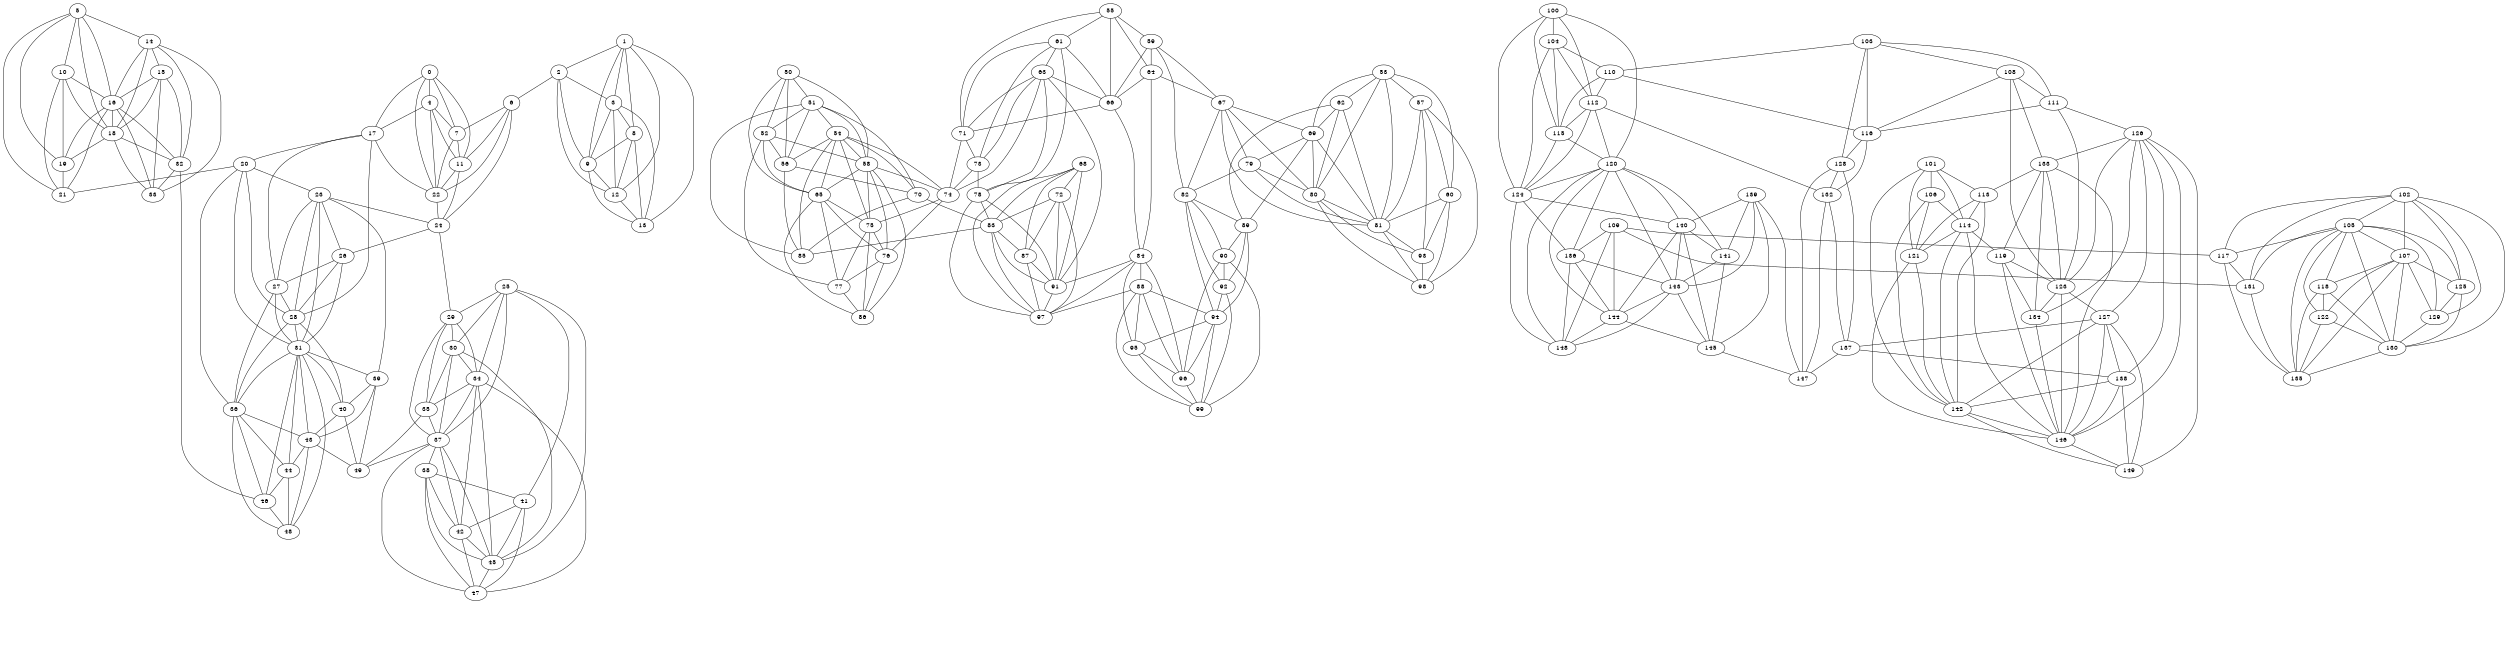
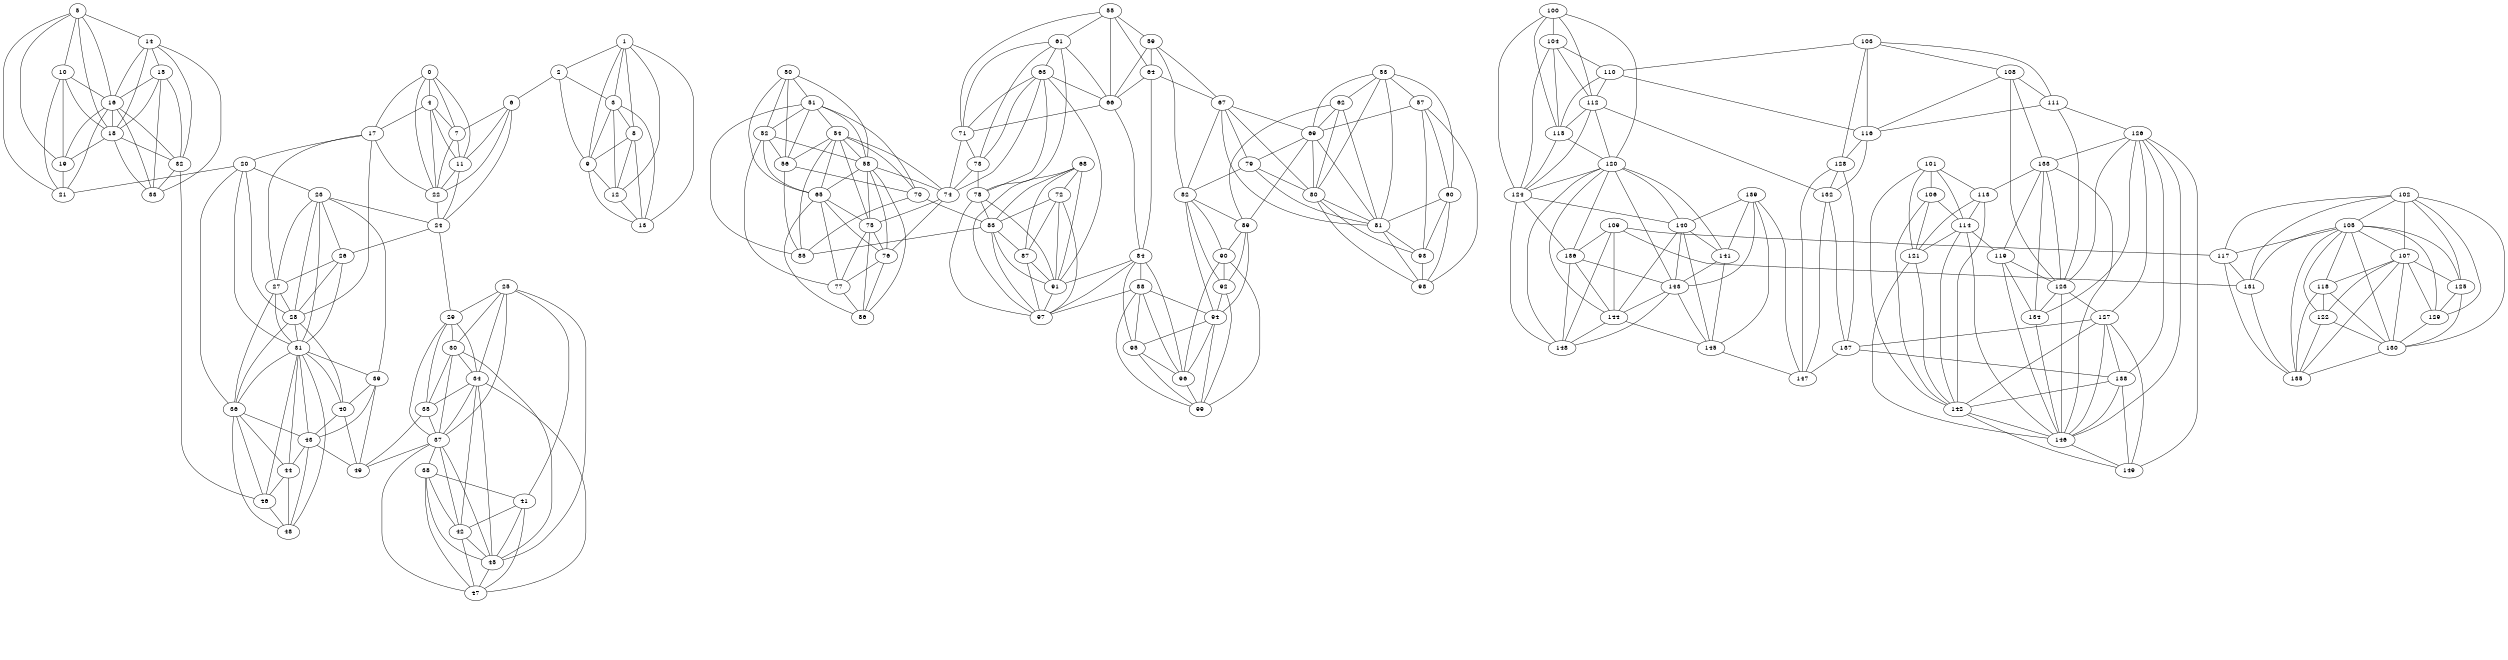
  graph {
    fontsize=24
    label="\n \n"
    splines=true
    node [shape=ellipse]
    n1 [height=0.3 label=0 width=0.3]
    n2 [height=0.3 label=4 width=0.3]
    n3 [height=0.3 label=7 width=0.3]
    n4 [height=0.3 label=11 width=0.3]
    n5 [height=0.3 label=17 width=0.3]
    n6 [height=0.3 label=22 width=0.3]
    n7 [height=0.3 label=24 width=0.3]
    n8 [height=0.3 label=20 width=0.3]
    n9 [height=0.3 label=27 width=0.3]
    n10 [height=0.3 label=28 width=0.3]
    n11 [height=0.3 label=1 width=0.3]
    n12 [height=0.3 label=2 width=0.3]
    n13 [height=0.3 label=3 width=0.3]
    n14 [height=0.3 label=8 width=0.3]
    n15 [height=0.3 label=9 width=0.3]
    n16 [height=0.3 label=12 width=0.3]
    n17 [height=0.3 label=13 width=0.3]
    n18 [height=0.3 label=6 width=0.3]
    n19 [height=0.3 label=5 width=0.3]
    n20 [height=0.3 label=10 width=0.3]
    n21 [height=0.3 label=14 width=0.3]
    n22 [height=0.3 label=16 width=0.3]
    n23 [height=0.3 label=18 width=0.3]
    n24 [height=0.3 label=19 width=0.3]
    n25 [height=0.3 label=21 width=0.3]
    n26 [height=0.3 label=15 width=0.3]
    n27 [height=0.3 label=32 width=0.3]
    n28 [height=0.3 label=33 width=0.3]
    n29 [height=0.3 label=26 width=0.3]
    n30 [height=0.3 label=29 width=0.3]
    n31 [height=0.3 label=46 width=0.3]
    n32 [height=0.3 label=31 width=0.3]
    n33 [height=0.3 label=36 width=0.3]
    n34 [height=0.3 label=23 width=0.3]
    n35 [height=0.3 label=40 width=0.3]
    n36 [height=0.3 label=39 width=0.3]
    n37 [height=0.3 label=43 width=0.3]
    n38 [height=0.3 label=44 width=0.3]
    n39 [height=0.3 label=48 width=0.3]
    n40 [height=0.3 label=49 width=0.3]
    n41 [height=0.3 label=30 width=0.3]
    n42 [height=0.3 label=34 width=0.3]
    n43 [height=0.3 label=37 width=0.3]
    n44 [height=0.3 label=35 width=0.3]
    n45 [height=0.3 label=25 width=0.3]
    n46 [height=0.3 label=41 width=0.3]
    n47 [height=0.3 label=45 width=0.3]
    n48 [height=0.3 label=42 width=0.3]
    n49 [height=0.3 label=47 width=0.3]
    n50 [height=0.3 label=38 width=0.3]
    n51 [height=0.3 label=50 width=0.3]
    n52 [height=0.3 label=51 width=0.3]
    n53 [height=0.3 label=52 width=0.3]
    n54 [height=0.3 label=56 width=0.3]
    n55 [height=0.3 label=58 width=0.3]
    n56 [height=0.3 label=65 width=0.3]
    n57 [height=0.3 label=54 width=0.3]
    n58 [height=0.3 label=70 width=0.3]
    n59 [height=0.3 label=85 width=0.3]
    n60 [height=0.3 label=77 width=0.3]
    n61 [height=0.3 label=74 width=0.3]
    n62 [height=0.3 label=75 width=0.3]
    n63 [height=0.3 label=76 width=0.3]
    n64 [height=0.3 label=86 width=0.3]
    n65 [height=0.3 label=83 width=0.3]
    n66 [height=0.3 label=53 width=0.3]
    n67 [height=0.3 label=57 width=0.3]
    n68 [height=0.3 label=60 width=0.3]
    n69 [height=0.3 label=62 width=0.3]
    n70 [height=0.3 label=69 width=0.3]
    n71 [height=0.3 label=80 width=0.3]
    n72 [height=0.3 label=81 width=0.3]
    n73 [height=0.3 label=93 width=0.3]
    n74 [height=0.3 label=98 width=0.3]
    n75 [height=0.3 label=89 width=0.3]
    n76 [height=0.3 label=79 width=0.3]
    n77 [height=0.3 label=55 width=0.3]
    n78 [height=0.3 label=59 width=0.3]
    n79 [height=0.3 label=61 width=0.3]
    n80 [height=0.3 label=64 width=0.3]
    n81 [height=0.3 label=66 width=0.3]
    n82 [height=0.3 label=71 width=0.3]
    n83 [height=0.3 label=67 width=0.3]
    n84 [height=0.3 label=82 width=0.3]
    n85 [height=0.3 label=63 width=0.3]
    n86 [height=0.3 label=73 width=0.3]
    n87 [height=0.3 label=78 width=0.3]
    n88 [height=0.3 label=84 width=0.3]
    n89 [height=0.3 label=90 width=0.3]
    n90 [height=0.3 label=92 width=0.3]
    n91 [height=0.3 label=94 width=0.3]
    n92 [height=0.3 label=91 width=0.3]
    n93 [height=0.3 label=97 width=0.3]
    n94 [height=0.3 label=88 width=0.3]
    n95 [height=0.3 label=95 width=0.3]
    n96 [height=0.3 label=96 width=0.3]
    n97 [height=0.3 label=68 width=0.3]
    n98 [height=0.3 label=72 width=0.3]
    n99 [height=0.3 label=87 width=0.3]
    n100 [height=0.3 label=99 width=0.3]
    n101 [height=0.3 label=100 width=0.3]
    n102 [height=0.3 label=104 width=0.3]
    n103 [height=0.3 label=112 width=0.3]
    n104 [height=0.3 label=115 width=0.3]
    n105 [height=0.3 label=120 width=0.3]
    n106 [height=0.3 label=124 width=0.3]
    n107 [height=0.3 label=110 width=0.3]
    n108 [height=0.3 label=132 width=0.3]
    n109 [height=0.3 label=136 width=0.3]
    n110 [height=0.3 label=144 width=0.3]
    n111 [height=0.3 label=148 width=0.3]
    n112 [height=0.3 label=140 width=0.3]
    n113 [height=0.3 label=141 width=0.3]
    n114 [height=0.3 label=143 width=0.3]
    n115 [height=0.3 label=101 width=0.3]
    n116 [height=0.3 label=106 width=0.3]
    n117 [height=0.3 label=113 width=0.3]
    n118 [height=0.3 label=114 width=0.3]
    n119 [height=0.3 label=121 width=0.3]
    n120 [height=0.3 label=142 width=0.3]
    n121 [height=0.3 label=119 width=0.3]
    n122 [height=0.3 label=146 width=0.3]
    n123 [height=0.3 label=149 width=0.3]
    n124 [height=0.3 label=102 width=0.3]
    n125 [height=0.3 label=105 width=0.3]
    n126 [height=0.3 label=107 width=0.3]
    n127 [height=0.3 label=117 width=0.3]
    n128 [height=0.3 label=125 width=0.3]
    n129 [height=0.3 label=129 width=0.3]
    n130 [height=0.3 label=130 width=0.3]
    n131 [height=0.3 label=131 width=0.3]
    n132 [height=0.3 label=118 width=0.3]
    n133 [height=0.3 label=122 width=0.3]
    n134 [height=0.3 label=135 width=0.3]
    n135 [height=0.3 label=103 width=0.3]
    n136 [height=0.3 label=108 width=0.3]
    n137 [height=0.3 label=111 width=0.3]
    n138 [height=0.3 label=116 width=0.3]
    n139 [height=0.3 label=128 width=0.3]
    n140 [height=0.3 label=123 width=0.3]
    n141 [height=0.3 label=133 width=0.3]
    n142 [height=0.3 label=126 width=0.3]
    n143 [height=0.3 label=137 width=0.3]
    n144 [height=0.3 label=147 width=0.3]
    n145 [height=0.3 label=134 width=0.3]
    n146 [height=0.3 label=127 width=0.3]
    n147 [height=0.3 label=109 width=0.3]
    n148 [height=0.3 label=145 width=0.3]
    n149 [height=0.3 label=138 width=0.3]
    n150 [height=0.3 label=139 width=0.3]
    n1 -- n2
    n1 -- n3
    n1 -- n4
    n1 -- n5
    n1 -- n6
    n2 -- n3
    n2 -- n4
    n2 -- n5
    n2 -- n6
    n3 -- n4
    n3 -- n6
    n4 -- n6
    n4 -- n7
    n5 -- n6
    n5 -- n8
    n5 -- n9
    n5 -- n10
    n6 -- n7
    n7 -- n29
    n7 -- n30
    n8 -- n10
    n8 -- n25
    n8 -- n32
    n8 -- n33
    n8 -- n34
    n9 -- n10
    n9 -- n32
    n9 -- n33
    n10 -- n32
    n10 -- n33
    n10 -- n35
    n11 -- n12
    n11 -- n13
    n11 -- n14
    n11 -- n15
    n11 -- n16
    n11 -- n17
    n12 -- n13
    n12 -- n15
-   n12 -- n16
    n12 -- n18
    n13 -- n14
    n13 -- n15
    n13 -- n16
    n13 -- n17
    n14 -- n15
    n14 -- n16
    n14 -- n17
    n15 -- n16
    n15 -- n17
    n16 -- n17
    n18 -- n3
    n18 -- n4
    n18 -- n6
    n18 -- n7
    n19 -- n20
    n19 -- n21
    n19 -- n22
    n19 -- n23
    n19 -- n24
    n19 -- n25
    n20 -- n22
    n20 -- n23
    n20 -- n24
    n20 -- n25
    n21 -- n22
    n21 -- n23
    n21 -- n26
    n21 -- n27
    n21 -- n28
    n22 -- n23
    n22 -- n24
    n22 -- n25
    n22 -- n27
    n22 -- n28
    n23 -- n24
    n23 -- n27
    n23 -- n28
    n24 -- n25
    n26 -- n22
    n26 -- n23
    n26 -- n27
    n26 -- n28
    n27 -- n28
    n27 -- n31
    n29 -- n9
    n29 -- n10
    n29 -- n32
    n30 -- n41
    n30 -- n42
    n30 -- n43
    n30 -- n44
    n31 -- n39
    n32 -- n31
    n32 -- n33
    n32 -- n35
    n32 -- n36
    n32 -- n37
    n32 -- n38
    n32 -- n39
    n33 -- n31
    n33 -- n37
    n33 -- n38
    n33 -- n39
    n34 -- n7
    n34 -- n9
    n34 -- n10
    n34 -- n29
    n34 -- n32
    n34 -- n36
    n35 -- n37
    n35 -- n40
    n36 -- n35
    n36 -- n37
    n36 -- n40
    n37 -- n38
    n37 -- n39
    n37 -- n40
    n38 -- n31
    n38 -- n39
    n41 -- n42
    n41 -- n43
    n41 -- n44
    n41 -- n47
    n42 -- n43
    n42 -- n44
    n42 -- n47
    n42 -- n48
    n42 -- n49
    n43 -- n40
    n43 -- n47
    n43 -- n48
    n43 -- n49
    n43 -- n50
    n44 -- n40
    n44 -- n43
    n45 -- n30
    n45 -- n41
    n45 -- n42
    n45 -- n43
    n45 -- n46
    n45 -- n47
    n46 -- n47
    n46 -- n48
    n46 -- n49
    n47 -- n49
    n48 -- n47
    n48 -- n49
    n50 -- n46
    n50 -- n47
    n50 -- n48
    n50 -- n49
    n51 -- n52
    n51 -- n53
    n51 -- n54
    n51 -- n55
    n51 -- n56
    n52 -- n53
    n52 -- n54
    n52 -- n55
    n52 -- n57
    n52 -- n58
    n52 -- n59
    n53 -- n54
    n53 -- n55
    n53 -- n56
    n53 -- n60
    n54 -- n58
    n54 -- n59
    n55 -- n56
    n55 -- n61
    n55 -- n62
    n55 -- n63
    n55 -- n64
    n56 -- n60
    n56 -- n62
    n56 -- n63
    n56 -- n64
    n57 -- n54
    n57 -- n55
    n57 -- n56
    n57 -- n58
    n57 -- n59
    n57 -- n61
    n57 -- n62
    n58 -- n59
    n58 -- n65
    n60 -- n64
    n61 -- n62
    n61 -- n63
    n62 -- n60
    n62 -- n63
    n62 -- n64
    n63 -- n60
    n63 -- n64
    n65 -- n59
    n65 -- n92
    n65 -- n93
    n65 -- n99
    n66 -- n67
    n66 -- n68
    n66 -- n69
    n66 -- n70
    n66 -- n71
    n66 -- n72
    n67 -- n68
-   n67 -- n72
+   n67 -- n70
    n67 -- n73
    n67 -- n74
    n68 -- n72
    n68 -- n73
    n68 -- n74
    n69 -- n70
    n69 -- n71
    n69 -- n72
    n69 -- n75
    n70 -- n71
    n70 -- n72
    n70 -- n75
    n70 -- n76
    n71 -- n72
    n71 -- n73
    n71 -- n74
    n72 -- n73
    n72 -- n74
    n73 -- n74
    n75 -- n89
    n75 -- n90
    n75 -- n91
    n76 -- n71
    n76 -- n72
    n76 -- n84
    n77 -- n78
    n77 -- n79
    n77 -- n80
    n77 -- n81
    n77 -- n82
    n78 -- n80
    n78 -- n81
    n78 -- n83
    n78 -- n84
    n79 -- n81
    n79 -- n82
    n79 -- n85
    n79 -- n86
    n79 -- n87
    n80 -- n81
    n80 -- n83
    n80 -- n88
    n81 -- n82
    n81 -- n88
    n82 -- n61
    n82 -- n86
    n83 -- n70
    n83 -- n71
    n83 -- n72
    n83 -- n76
    n83 -- n84
    n84 -- n75
    n84 -- n89
    n84 -- n90
    n84 -- n91
    n85 -- n61
    n85 -- n81
    n85 -- n82
    n85 -- n86
    n85 -- n87
    n85 -- n92
    n86 -- n61
    n86 -- n87
    n87 -- n65
    n87 -- n92
    n87 -- n93
    n88 -- n92
    n88 -- n93
    n88 -- n94
    n88 -- n95
    n88 -- n96
    n89 -- n90
    n89 -- n96
    n89 -- n100
    n90 -- n91
    n90 -- n100
    n91 -- n95
    n91 -- n96
    n91 -- n100
    n92 -- n93
    n94 -- n91
    n94 -- n93
    n94 -- n95
    n94 -- n96
    n94 -- n100
    n95 -- n96
    n95 -- n100
    n96 -- n100
    n97 -- n65
    n97 -- n92
    n97 -- n93
    n97 -- n98
    n97 -- n99
    n98 -- n65
    n98 -- n92
    n98 -- n93
    n98 -- n99
    n99 -- n92
    n99 -- n93
    n101 -- n102
    n101 -- n103
    n101 -- n104
    n101 -- n105
    n101 -- n106
    n102 -- n103
    n102 -- n104
    n102 -- n106
    n102 -- n107
    n103 -- n104
    n103 -- n105
    n103 -- n106
    n103 -- n108
    n104 -- n105
    n104 -- n106
    n105 -- n106
    n105 -- n109
    n105 -- n110
    n105 -- n111
    n105 -- n112
    n105 -- n113
    n105 -- n114
    n106 -- n109
    n106 -- n111
    n106 -- n112
    n107 -- n103
    n107 -- n104
    n107 -- n138
    n108 -- n143
    n108 -- n144
    n109 -- n110
    n109 -- n111
    n109 -- n114
    n110 -- n111
    n110 -- n148
    n112 -- n110
    n112 -- n113
    n112 -- n114
    n112 -- n148
    n113 -- n114
    n113 -- n148
    n114 -- n110
    n114 -- n111
    n114 -- n148
    n115 -- n116
    n115 -- n117
    n115 -- n118
    n115 -- n119
    n115 -- n120
    n116 -- n118
    n116 -- n119
    n116 -- n120
    n117 -- n118
    n117 -- n119
    n117 -- n120
    n118 -- n119
    n118 -- n120
    n118 -- n121
    n118 -- n122
    n119 -- n120
    n119 -- n122
    n120 -- n122
    n120 -- n123
    n121 -- n122
    n121 -- n140
    n121 -- n141
    n121 -- n145
    n122 -- n123
    n124 -- n125
    n124 -- n126
    n124 -- n127
    n124 -- n128
    n124 -- n129
    n124 -- n130
    n124 -- n131
    n125 -- n126
    n125 -- n127
    n125 -- n128
    n125 -- n129
    n125 -- n130
    n125 -- n131
    n125 -- n132
    n125 -- n133
    n125 -- n134
    n126 -- n128
    n126 -- n129
    n126 -- n130
    n126 -- n132
    n126 -- n133
    n126 -- n134
    n127 -- n131
    n127 -- n134
    n128 -- n129
    n128 -- n130
    n129 -- n130
    n130 -- n134
    n131 -- n134
    n132 -- n130
    n132 -- n133
    n132 -- n134
    n133 -- n130
    n133 -- n134
    n135 -- n107
    n135 -- n136
    n135 -- n137
    n135 -- n138
    n135 -- n139
    n136 -- n137
    n136 -- n138
    n136 -- n140
    n136 -- n141
    n137 -- n138
    n137 -- n140
    n137 -- n142
    n138 -- n108
    n138 -- n139
    n139 -- n108
    n139 -- n143
    n139 -- n144
    n140 -- n122
    n140 -- n141
    n140 -- n142
    n140 -- n145
    n140 -- n146
    n141 -- n117
    n141 -- n122
    n141 -- n145
    n142 -- n122
    n142 -- n123
    n142 -- n141
    n142 -- n145
    n142 -- n146
    n142 -- n149
    n143 -- n144
    n143 -- n149
    n145 -- n122
    n146 -- n120
    n146 -- n122
    n146 -- n123
    n146 -- n143
    n146 -- n149
    n147 -- n109
    n147 -- n110
    n147 -- n111
    n147 -- n127
    n147 -- n131
    n148 -- n144
    n149 -- n120
    n149 -- n122
    n149 -- n123
    n150 -- n112
    n150 -- n113
    n150 -- n114
    n150 -- n144
    n150 -- n148
  }
